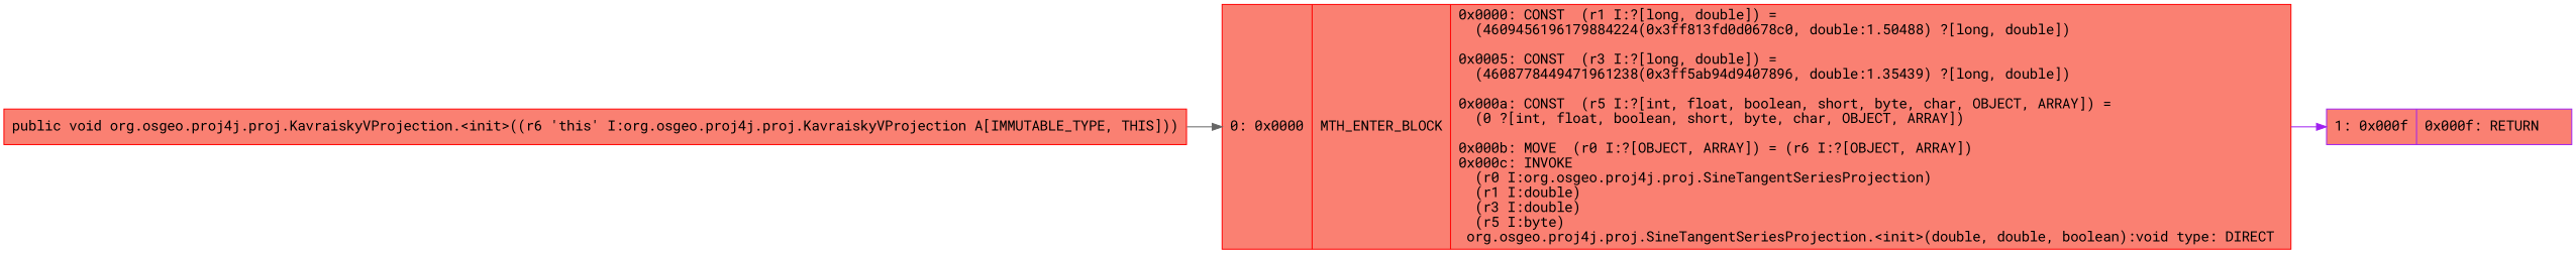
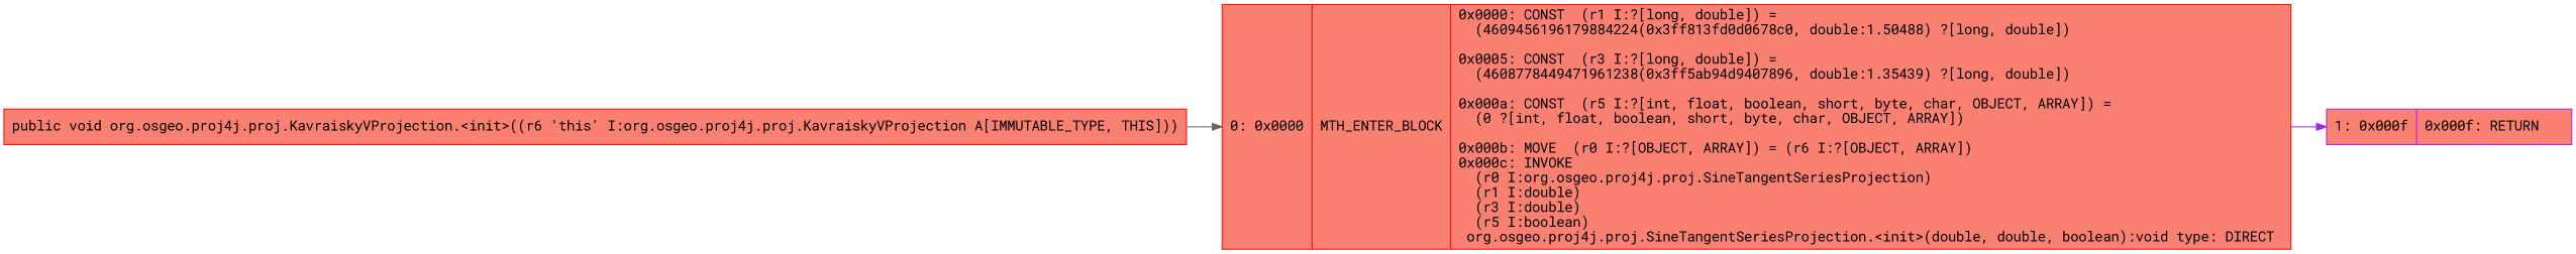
  digraph {
    rankdir=LR
    fontname="Roboto Mono"
    node [shape=record style=filled fillcolor=salmon color=red fontname="Roboto Mono"]
    edge [fontname="Roboto Mono"]
-   n1 [label="{0\:\ 0x0000|MTH_ENTER_BLOCK\l|0x0000: CONST  (r1 I:?[long, double]) = \l  (4609456196179884224(0x3ff813fd0d0678c0, double:1.50488) ?[long, double])\l \l0x0005: CONST  (r3 I:?[long, double]) = \l  (4608778449471961238(0x3ff5ab94d9407896, double:1.35439) ?[long, double])\l \l0x000a: CONST  (r5 I:?[int, float, boolean, short, byte, char, OBJECT, ARRAY]) = \l  (0 ?[int, float, boolean, short, byte, char, OBJECT, ARRAY])\l \l0x000b: MOVE  (r0 I:?[OBJECT, ARRAY]) = (r6 I:?[OBJECT, ARRAY]) \l0x000c: INVOKE  \l  (r0 I:org.osgeo.proj4j.proj.SineTangentSeriesProjection)\l  (r1 I:double)\l  (r3 I:double)\l  (r5 I:byte)\l org.osgeo.proj4j.proj.SineTangentSeriesProjection.\<init\>(double, double, boolean):void type: DIRECT \l}"]
+   n1 [label="{0\:\ 0x0000|MTH_ENTER_BLOCK\l|0x0000: CONST  (r1 I:?[long, double]) = \l  (4609456196179884224(0x3ff813fd0d0678c0, double:1.50488) ?[long, double])\l \l0x0005: CONST  (r3 I:?[long, double]) = \l  (4608778449471961238(0x3ff5ab94d9407896, double:1.35439) ?[long, double])\l \l0x000a: CONST  (r5 I:?[int, float, boolean, short, byte, char, OBJECT, ARRAY]) = \l  (0 ?[int, float, boolean, short, byte, char, OBJECT, ARRAY])\l \l0x000b: MOVE  (r0 I:?[OBJECT, ARRAY]) = (r6 I:?[OBJECT, ARRAY]) \l0x000c: INVOKE  \l  (r0 I:org.osgeo.proj4j.proj.SineTangentSeriesProjection)\l  (r1 I:double)\l  (r3 I:double)\l  (r5 I:boolean)\l org.osgeo.proj4j.proj.SineTangentSeriesProjection.\<init\>(double, double, boolean):void type: DIRECT \l}"]
    n2 [label="{1\:\ 0x000f|0x000f: RETURN   \l}" color=purple]
    n3 [label="{public void org.osgeo.proj4j.proj.KavraiskyVProjection.\<init\>((r6 'this' I:org.osgeo.proj4j.proj.KavraiskyVProjection A[IMMUTABLE_TYPE, THIS])) }"]
    n1 -> n2 [color=purple]
    n3 -> n1 [color=gray40]
  }
